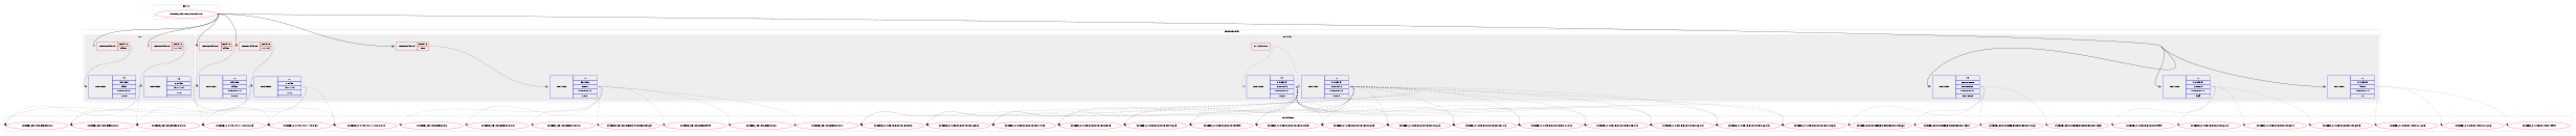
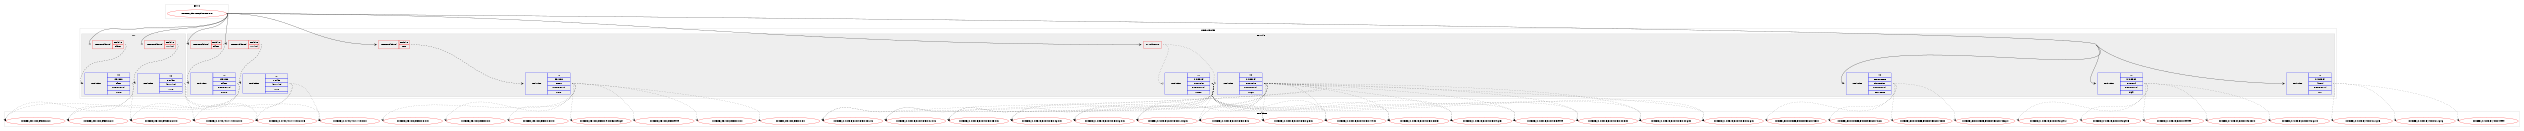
  digraph {
    compound=true
    concentrate=true
    fontname=Helvetica
    fontsize=10
    newrank=true
    rankdir=TB
    ranksep=1.5
    node [color=red fontname=Helvetica fontsize=10]
    edge [arrowhead=vee headport=w style=dotted tailport=e weight=100]
    n1 [label="portage://dev-cpp/glog-0.3.4-r1" width=4]
    n2 [color=blue label=<<TABLE BORDER="0" CELLBORDER="1" CELLSPACING="0" CELLPADDING="4" WIDTH="220"><TR><TD ROWSPAN="6" CELLPADDING="30">pack_dep</TD></TR><TR><TD WIDTH="110">no</TD></TR><TR><TD>sys-devel</TD></TR><TR><TD>automake</TD></TR><TR><TD>greaterequal</TD></TR><TR><TD>1.16.1</TD></TR></TABLE>> shape=none]
    n3 [color=blue label=<<TABLE BORDER="0" CELLBORDER="1" CELLSPACING="0" CELLPADDING="4" WIDTH="220"><TR><TD ROWSPAN="6" CELLPADDING="30">pack_dep</TD></TR><TR><TD WIDTH="110">no</TD></TR><TR><TD>sys-devel</TD></TR><TR><TD>automake</TD></TR><TR><TD>greaterequal</TD></TR><TR><TD>1.15.1</TD></TR></TABLE>> shape=none]
    n4 [label=<<TABLE BORDER="0" CELLBORDER="1" CELLSPACING="0" CELLPADDING="4"><TR><TD CELLPADDING="10">any_of_group</TD></TR></TABLE>> shape=none]
    n5 [color=blue label=<<TABLE BORDER="0" CELLBORDER="1" CELLSPACING="0" CELLPADDING="4" WIDTH="220"><TR><TD ROWSPAN="6" CELLPADDING="30">pack_dep</TD></TR><TR><TD WIDTH="110">no</TD></TR><TR><TD>dev-cpp</TD></TR><TR><TD>gflags</TD></TR><TR><TD>greaterequal</TD></TR><TR><TD>2.0-r1</TD></TR></TABLE>> shape=none]
    n6 [label=<<TABLE BORDER="0" CELLBORDER="1" CELLSPACING="0" CELLPADDING="4"><TR><TD ROWSPAN="3" CELLPADDING="10">use_conditional</TD></TR><TR><TD>positive</TD></TR><TR><TD>gflags</TD></TR></TABLE>> shape=none]
    n7 [color=blue label=<<TABLE BORDER="0" CELLBORDER="1" CELLSPACING="0" CELLPADDING="4" WIDTH="220"><TR><TD ROWSPAN="6" CELLPADDING="30">pack_dep</TD></TR><TR><TD WIDTH="110">no</TD></TR><TR><TD>dev-cpp</TD></TR><TR><TD>gtest</TD></TR><TR><TD>greaterequal</TD></TR><TR><TD>1.8.0</TD></TR></TABLE>> shape=none]
    n8 [label=<<TABLE BORDER="0" CELLBORDER="1" CELLSPACING="0" CELLPADDING="4"><TR><TD ROWSPAN="3" CELLPADDING="10">use_conditional</TD></TR><TR><TD>positive</TD></TR><TR><TD>test</TD></TR></TABLE>> shape=none]
    n9 [color=blue label=<<TABLE BORDER="0" CELLBORDER="1" CELLSPACING="0" CELLPADDING="4" WIDTH="220"><TR><TD ROWSPAN="6" CELLPADDING="30">pack_dep</TD></TR><TR><TD WIDTH="110">no</TD></TR><TR><TD>sys-libs</TD></TR><TR><TD>libunwind</TD></TR><TR><TD>none</TD></TR><TR><TD></TD></TR></TABLE>> shape=none]
    n10 [label=<<TABLE BORDER="0" CELLBORDER="1" CELLSPACING="0" CELLPADDING="4"><TR><TD ROWSPAN="3" CELLPADDING="10">use_conditional</TD></TR><TR><TD>positive</TD></TR><TR><TD>unwind</TD></TR></TABLE>> shape=none]
    n11 [color=blue label=<<TABLE BORDER="0" CELLBORDER="1" CELLSPACING="0" CELLPADDING="4" WIDTH="220"><TR><TD ROWSPAN="6" CELLPADDING="30">pack_dep</TD></TR><TR><TD WIDTH="110">no</TD></TR><TR><TD>app-portage</TD></TR><TR><TD>elt-patches</TD></TR><TR><TD>greaterequal</TD></TR><TR><TD>20170815</TD></TR></TABLE>> shape=none]
    n12 [color=blue label=<<TABLE BORDER="0" CELLBORDER="1" CELLSPACING="0" CELLPADDING="4" WIDTH="220"><TR><TD ROWSPAN="6" CELLPADDING="30">pack_dep</TD></TR><TR><TD WIDTH="110">no</TD></TR><TR><TD>sys-devel</TD></TR><TR><TD>autoconf</TD></TR><TR><TD>greaterequal</TD></TR><TR><TD>2.69</TD></TR></TABLE>> shape=none]
    n13 [color=blue label=<<TABLE BORDER="0" CELLBORDER="1" CELLSPACING="0" CELLPADDING="4" WIDTH="220"><TR><TD ROWSPAN="6" CELLPADDING="30">pack_dep</TD></TR><TR><TD WIDTH="110">no</TD></TR><TR><TD>sys-devel</TD></TR><TR><TD>libtool</TD></TR><TR><TD>greaterequal</TD></TR><TR><TD>2.4</TD></TR></TABLE>> shape=none]
    n14 [color=blue label=<<TABLE BORDER="0" CELLBORDER="1" CELLSPACING="0" CELLPADDING="4" WIDTH="220"><TR><TD ROWSPAN="6" CELLPADDING="30">pack_dep</TD></TR><TR><TD WIDTH="110">no</TD></TR><TR><TD>dev-cpp</TD></TR><TR><TD>gflags</TD></TR><TR><TD>greaterequal</TD></TR><TR><TD>2.0-r1</TD></TR></TABLE>> shape=none]
    n15 [label=<<TABLE BORDER="0" CELLBORDER="1" CELLSPACING="0" CELLPADDING="4"><TR><TD ROWSPAN="3" CELLPADDING="10">use_conditional</TD></TR><TR><TD>positive</TD></TR><TR><TD>gflags</TD></TR></TABLE>> shape=none]
    n16 [color=blue label=<<TABLE BORDER="0" CELLBORDER="1" CELLSPACING="0" CELLPADDING="4" WIDTH="220"><TR><TD ROWSPAN="6" CELLPADDING="30">pack_dep</TD></TR><TR><TD WIDTH="110">no</TD></TR><TR><TD>sys-libs</TD></TR><TR><TD>libunwind</TD></TR><TR><TD>none</TD></TR><TR><TD></TD></TR></TABLE>> shape=none]
    n17 [label=<<TABLE BORDER="0" CELLBORDER="1" CELLSPACING="0" CELLPADDING="4"><TR><TD ROWSPAN="3" CELLPADDING="10">use_conditional</TD></TR><TR><TD>positive</TD></TR><TR><TD>unwind</TD></TR></TABLE>> shape=none]
    n18 [label="portage://sys-devel/automake-9999" width=4]
    n19 [label="portage://sys-devel/automake-1.9.6-r5" width=4]
    n20 [label="portage://sys-devel/automake-1.8.5-r5" width=4]
    n21 [label="portage://sys-devel/automake-1.7.9-r3" width=4]
    n22 [label="portage://sys-devel/automake-1.6.3-r2" width=4]
    n23 [label="portage://sys-devel/automake-1.5-r2" width=4]
    n24 [label="portage://sys-devel/automake-1.4_p6-r2" width=4]
    n25 [label="portage://sys-devel/automake-1.16.1-r2" width=4]
    n26 [label="portage://sys-devel/automake-1.16.1-r1" width=4]
    n27 [label="portage://sys-devel/automake-1.15.1-r2" width=4]
    n28 [label="portage://sys-devel/automake-1.14.1-r2" width=4]
    n29 [label="portage://sys-devel/automake-1.13.4-r2" width=4]
    n30 [label="portage://sys-devel/automake-1.12.6-r2" width=4]
    n31 [label="portage://sys-devel/automake-1.11.6-r3" width=4]
    n32 [label="portage://sys-devel/automake-1.10.3-r3" width=4]
    n33 [label="portage://dev-cpp/gflags-2.2.1-r1" width=4]
    n34 [label="portage://dev-cpp/gflags-2.2.1" width=4]
    n35 [label="portage://dev-cpp/gflags-2.2.0" width=4]
    n36 [label="portage://dev-cpp/gtest-9999" width=4]
    n37 [label="portage://dev-cpp/gtest-1.9.0_pre20190607" width=4]
    n38 [label="portage://dev-cpp/gtest-1.8.1-r1" width=4]
    n39 [label="portage://dev-cpp/gtest-1.8.1" width=4]
    n40 [label="portage://dev-cpp/gtest-1.8.0-r1" width=4]
    n41 [label="portage://dev-cpp/gtest-1.8.0" width=4]
    n42 [label="portage://dev-cpp/gtest-1.10.0" width=4]
    n43 [label="portage://sys-libs/libunwind-1.3.1" width=4]
    n44 [label="portage://sys-libs/libunwind-1.2.1-r3" width=4]
    n45 [label="portage://sys-libs/libunwind-1.2.1-r1" width=4]
    n46 [label="portage://app-portage/elt-patches-20170826.1" width=4]
    n47 [label="portage://app-portage/elt-patches-20170815" width=4]
    n48 [label="portage://app-portage/elt-patches-20170422" width=4]
    n49 [label="portage://app-portage/elt-patches-20170310" width=4]
    n50 [label="portage://sys-devel/autoconf-9999" width=4]
    n51 [label="portage://sys-devel/autoconf-2.69-r5" width=4]
    n52 [label="portage://sys-devel/autoconf-2.69-r4" width=4]
    n53 [label="portage://sys-devel/autoconf-2.64-r1" width=4]
+   n54 [label="portage://sys-devel/autoconf-2.13-r1" width=4]
    n55 [label="portage://sys-devel/libtool-9999" width=4]
    n56 [label="portage://sys-devel/libtool-2.4.6-r6" width=4]
    n57 [label="portage://sys-devel/libtool-2.4.6-r3" width=4]
    subgraph cluster_1 {
      color=gray
      label=<<i>ebuild</i>>
      n1
    }
    subgraph cluster_2 {
      color=gray
      label=<<i>dependencies</i>>
      subgraph cluster_3 {
        color=gray
        fillcolor="#eeeeee"
        label=<<i>compile</i>>
        style=filled
        subgraph sub_4 {
          color=gray
          fillcolor="#eeeeee"
          label=<<i>compile</i>>
          style=filled
          n4
          subgraph sub_5 {
            color=gray
            fillcolor="#eeeeee"
            label=<<i>compile</i>>
            style=filled
            n2
          }
          subgraph sub_6 {
            color=gray
            fillcolor="#eeeeee"
            label=<<i>compile</i>>
            style=filled
            n3
          }
        }
        subgraph sub_7 {
          color=gray
          fillcolor="#eeeeee"
          label=<<i>compile</i>>
          style=filled
          n6
          subgraph sub_8 {
            color=gray
            fillcolor="#eeeeee"
            label=<<i>compile</i>>
            style=filled
            n5
          }
        }
        subgraph sub_9 {
          color=gray
          fillcolor="#eeeeee"
          label=<<i>compile</i>>
          style=filled
          n8
          subgraph sub_10 {
            color=gray
            fillcolor="#eeeeee"
            label=<<i>compile</i>>
            style=filled
            n7
          }
        }
        subgraph sub_11 {
          color=gray
          fillcolor="#eeeeee"
          label=<<i>compile</i>>
          style=filled
          n10
          subgraph sub_12 {
            color=gray
            fillcolor="#eeeeee"
            label=<<i>compile</i>>
            style=filled
            n9
          }
        }
        subgraph sub_13 {
          color=gray
          fillcolor="#eeeeee"
          label=<<i>compile</i>>
          style=filled
          n11
        }
        subgraph sub_14 {
          color=gray
          fillcolor="#eeeeee"
          label=<<i>compile</i>>
          style=filled
          n12
        }
        subgraph sub_15 {
          color=gray
          fillcolor="#eeeeee"
          label=<<i>compile</i>>
          style=filled
          n13
        }
      }
      subgraph cluster_16 {
        color=gray
        fillcolor="#eeeeee"
        label=<<i>compile and run</i>>
        style=filled
      }
      subgraph cluster_17 {
        color=gray
        fillcolor="#eeeeee"
        label=<<i>run</i>>
        style=filled
        subgraph sub_18 {
          color=gray
          fillcolor="#eeeeee"
          label=<<i>run</i>>
          style=filled
          n15
          subgraph sub_19 {
            color=gray
            fillcolor="#eeeeee"
            label=<<i>run</i>>
            style=filled
            n14
          }
        }
        subgraph sub_20 {
          color=gray
          fillcolor="#eeeeee"
          label=<<i>run</i>>
          style=filled
          n17
          subgraph sub_21 {
            color=gray
            fillcolor="#eeeeee"
            label=<<i>run</i>>
            style=filled
            n16
          }
        }
      }
    }
    subgraph cluster_22 {
      color=gray
      label=<<i>candidates</i>>
      rank=same
      subgraph sub_23 {
        color=black
        label=<<i>candidates</i>>
        nodesep=1
        rank=same
        n18
        n19
        n20
        n21
        n22
        n23
        n24
        n25
        n26
        n27
        n28
        n29
        n30
        n31
        n32
      }
      subgraph sub_24 {
        color=black
        label=<<i>candidates</i>>
        nodesep=1
        rank=same
        n18
        n19
        n20
        n21
        n22
        n23
        n24
        n25
        n26
        n27
        n28
        n29
        n30
        n31
        n32
      }
      subgraph sub_25 {
        color=black
        label=<<i>candidates</i>>
        nodesep=1
        rank=same
        n33
        n34
        n35
      }
      subgraph sub_26 {
        color=black
        label=<<i>candidates</i>>
        nodesep=1
        rank=same
        n36
        n37
        n38
        n39
        n40
        n41
        n42
      }
      subgraph sub_27 {
        color=black
        label=<<i>candidates</i>>
        nodesep=1
        rank=same
        n43
        n44
        n45
      }
      subgraph sub_28 {
        color=black
        label=<<i>candidates</i>>
        nodesep=1
        rank=same
        n46
        n47
        n48
        n49
      }
      subgraph sub_29 {
        color=black
        label=<<i>candidates</i>>
        nodesep=1
        rank=same
        n50
        n51
        n52
        n53
+       n54
      }
      subgraph sub_30 {
        color=black
        label=<<i>candidates</i>>
        nodesep=1
        rank=same
        n55
        n56
        n57
      }
      subgraph sub_31 {
        color=black
        label=<<i>candidates</i>>
        nodesep=1
        rank=same
        n33
        n34
        n35
      }
      subgraph sub_32 {
        color=black
        label=<<i>candidates</i>>
        nodesep=1
        rank=same
        n43
        n44
        n45
      }
    }
+   n1 -> n4 [style=solid weight=20]
    n1 -> n6 [style=solid weight=20]
    n1 -> n8 [style=solid weight=20]
    n1 -> n10 [style=solid weight=20]
    n1 -> n11 [style=solid weight=20]
    n1 -> n12 [style=solid weight=20]
    n1 -> n13 [style=solid weight=20]
    n1 -> n15 [arrowhead=odot style=solid weight=20]
    n1 -> n17 [arrowhead=odot style=solid weight=20]
    n2 -> n18
    n2 -> n19
    n2 -> n20
    n2 -> n21
    n2 -> n22
    n2 -> n23
    n2 -> n24
    n2 -> n25
    n2 -> n26
    n2 -> n27
    n2 -> n28
    n2 -> n29
    n2 -> n30
    n2 -> n31
    n2 -> n32
    n3 -> n18
    n3 -> n19
    n3 -> n20
    n3 -> n21
    n3 -> n22
    n3 -> n23
    n3 -> n24
    n3 -> n25
    n3 -> n26
    n3 -> n27
    n3 -> n28
    n3 -> n29
    n3 -> n30
    n3 -> n31
    n3 -> n32
    n4 -> n2 [arrowhead=oinv weight=20]
    n4 -> n3 [arrowhead=oinv weight=20]
    n5 -> n33
    n5 -> n34
    n5 -> n35
    n6 -> n5 [style=dashed weight=20]
    n7 -> n36
    n7 -> n37
    n7 -> n38
    n7 -> n39
    n7 -> n40
    n7 -> n41
    n7 -> n42
    n8 -> n7 [style=dashed weight=20]
    n9 -> n43
    n9 -> n44
    n9 -> n45
    n10 -> n9 [style=dashed weight=20]
    n11 -> n46
    n11 -> n47
    n11 -> n48
    n11 -> n49
    n12 -> n50
    n12 -> n51
    n12 -> n52
    n12 -> n53
+   n12 -> n54
    n13 -> n55
    n13 -> n56
    n13 -> n57
    n14 -> n33
    n14 -> n34
    n14 -> n35
    n15 -> n14 [style=dashed weight=20]
    n16 -> n43
    n16 -> n44
    n16 -> n45
    n17 -> n16 [style=dashed weight=20]
  }
